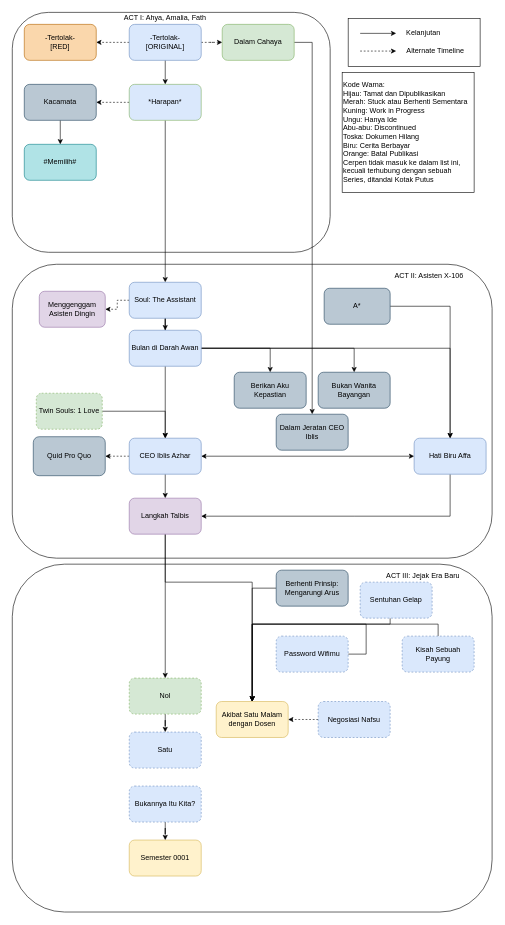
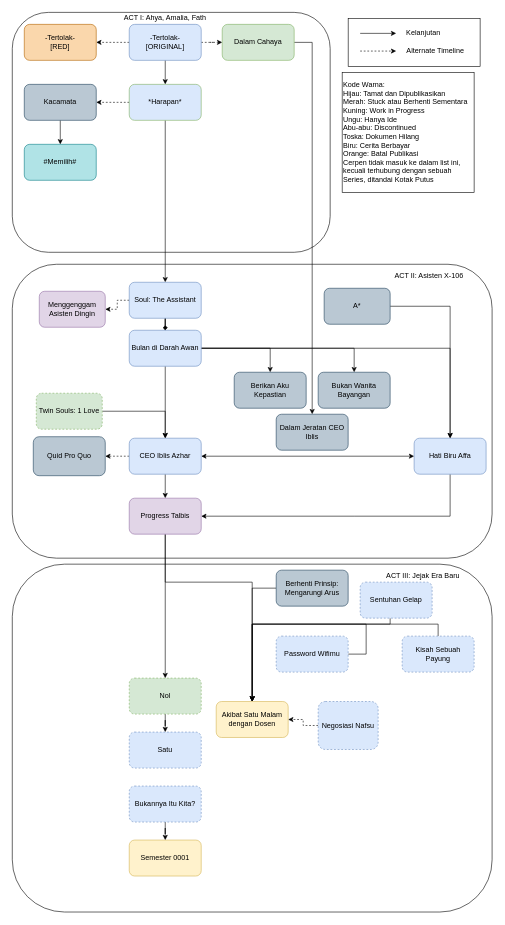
  <mxCell id="0" />
  <mxCell id="1" parent="0" />
  <mxCell id="2" value="" style="rounded=1;whiteSpace=wrap;html=1;" parent="1" vertex="1"><mxGeometry x="20" y="940" width="800" height="580" as="geometry" /></mxCell>
  <mxCell id="3" value="" style="rounded=1;whiteSpace=wrap;html=1;" parent="1" vertex="1"><mxGeometry x="20" y="440" width="800" height="490" as="geometry" /></mxCell>
  <mxCell id="4" value="" style="rounded=1;whiteSpace=wrap;html=1;" parent="1" vertex="1"><mxGeometry x="20" y="20" width="530" height="400" as="geometry" /></mxCell>
  <mxCell id="5" style="edgeStyle=orthogonalEdgeStyle;rounded=0;orthogonalLoop=1;jettySize=auto;html=1;" parent="1" source="8" target="11" edge="1"><mxGeometry relative="1" as="geometry" /></mxCell>
  <mxCell id="6" style="edgeStyle=orthogonalEdgeStyle;rounded=0;orthogonalLoop=1;jettySize=auto;html=1;dashed=1;" parent="1" source="8" target="29" edge="1"><mxGeometry relative="1" as="geometry" /></mxCell>
  <mxCell id="7" style="edgeStyle=orthogonalEdgeStyle;rounded=0;orthogonalLoop=1;jettySize=auto;html=1;dashed=1;" parent="1" source="8" target="37" edge="1"><mxGeometry relative="1" as="geometry" /></mxCell>
  <mxCell id="8" value="-Tertolak-&lt;br&gt;[ORIGINAL]" style="rounded=1;whiteSpace=wrap;html=1;fillColor=#dae8fc;strokeColor=#6c8ebf;" parent="1" vertex="1"><mxGeometry x="215" y="40" width="120" height="60" as="geometry" /></mxCell>
  <mxCell id="9" style="edgeStyle=orthogonalEdgeStyle;rounded=1;orthogonalLoop=1;jettySize=auto;html=1;endArrow=classic;endFill=1;dashed=1;" parent="1" source="11" target="33" edge="1"><mxGeometry relative="1" as="geometry" /></mxCell>
  <mxCell id="10" style="edgeStyle=orthogonalEdgeStyle;rounded=0;orthogonalLoop=1;jettySize=auto;html=1;entryX=0.5;entryY=0;entryDx=0;entryDy=0;" parent="1" source="11" target="14" edge="1"><mxGeometry relative="1" as="geometry" /></mxCell>
  <mxCell id="11" value="*Harapan*" style="rounded=1;whiteSpace=wrap;html=1;fillColor=#dae8fc;strokeColor=#82b366;" parent="1" vertex="1"><mxGeometry x="215" y="140" width="120" height="60" as="geometry" /></mxCell>
- <mxCell id="12" style="edgeStyle=orthogonalEdgeStyle;rounded=0;orthogonalLoop=1;jettySize=auto;html=1;" parent="1" source="14" target="20" edge="1"><mxGeometry relative="1" as="geometry" /></mxCell>
+ <mxCell id="12" style="edgeStyle=orthogonalEdgeStyle;rounded=0;orthogonalLoop=1;jettySize=auto;html=1;endArrow=diamond;" parent="1" source="14" target="20" edge="1"><mxGeometry relative="1" as="geometry" /></mxCell>
  <mxCell id="13" style="edgeStyle=orthogonalEdgeStyle;rounded=0;orthogonalLoop=1;jettySize=auto;html=1;dashed=1;" parent="1" source="14" target="56" edge="1"><mxGeometry relative="1" as="geometry" /></mxCell>
  <mxCell id="14" value="Soul: The Assistant" style="rounded=1;whiteSpace=wrap;html=1;fillColor=#dae8fc;strokeColor=#6c8ebf;" parent="1" vertex="1"><mxGeometry x="215" y="470" width="120" height="60" as="geometry" /></mxCell>
  <mxCell id="15" style="edgeStyle=orthogonalEdgeStyle;rounded=0;orthogonalLoop=1;jettySize=auto;html=1;" parent="1" source="20" target="26" edge="1"><mxGeometry relative="1" as="geometry" /></mxCell>
  <mxCell id="16" style="edgeStyle=orthogonalEdgeStyle;rounded=0;orthogonalLoop=1;jettySize=auto;html=1;" parent="1" source="20" target="51" edge="1"><mxGeometry relative="1" as="geometry" /></mxCell>
  <mxCell id="17" style="edgeStyle=orthogonalEdgeStyle;rounded=0;orthogonalLoop=1;jettySize=auto;html=1;" parent="1" source="20" target="55" edge="1"><mxGeometry relative="1" as="geometry" /></mxCell>
  <mxCell id="18" style="edgeStyle=orthogonalEdgeStyle;rounded=0;orthogonalLoop=1;jettySize=auto;html=1;" parent="1" source="20" target="23" edge="1"><mxGeometry relative="1" as="geometry" /></mxCell>
  <mxCell id="19" style="edgeStyle=orthogonalEdgeStyle;rounded=0;orthogonalLoop=1;jettySize=auto;html=1;exitX=1;exitY=0.5;exitDx=0;exitDy=0;" parent="1" source="29" target="57" edge="1"><mxGeometry relative="1" as="geometry"><Array as="points"><mxPoint x="520" y="70" /></Array></mxGeometry></mxCell>
  <mxCell id="20" value="Bulan di Darah Awan" style="rounded=1;whiteSpace=wrap;html=1;fillColor=#dae8fc;strokeColor=#6c8ebf;" parent="1" vertex="1"><mxGeometry x="215" y="550" width="120" height="60" as="geometry" /></mxCell>
  <mxCell id="21" value="" style="edgeStyle=orthogonalEdgeStyle;rounded=0;orthogonalLoop=1;jettySize=auto;html=1;" parent="1" source="23" target="54" edge="1"><mxGeometry relative="1" as="geometry"><Array as="points"><mxPoint x="750" y="860" /><mxPoint x="590" y="860" /></Array></mxGeometry></mxCell>
  <mxCell id="22" style="edgeStyle=orthogonalEdgeStyle;rounded=0;orthogonalLoop=1;jettySize=auto;html=1;startArrow=classic;startFill=1;" parent="1" source="23" target="26" edge="1"><mxGeometry relative="1" as="geometry" /></mxCell>
  <mxCell id="23" value="Hati Biru Affa" style="rounded=1;whiteSpace=wrap;html=1;fillColor=#dae8fc;strokeColor=#6c8ebf;" parent="1" vertex="1"><mxGeometry x="690" y="730" width="120" height="60" as="geometry" /></mxCell>
  <mxCell id="24" style="edgeStyle=orthogonalEdgeStyle;rounded=0;orthogonalLoop=1;jettySize=auto;html=1;dashed=1;" parent="1" source="26" target="35" edge="1"><mxGeometry relative="1" as="geometry" /></mxCell>
  <mxCell id="25" value="" style="edgeStyle=orthogonalEdgeStyle;rounded=0;orthogonalLoop=1;jettySize=auto;html=1;" parent="1" source="26" target="54" edge="1"><mxGeometry relative="1" as="geometry" /></mxCell>
  <mxCell id="26" value="CEO Iblis Azhar" style="rounded=1;whiteSpace=wrap;html=1;fillColor=#dae8fc;strokeColor=#6c8ebf;" parent="1" vertex="1"><mxGeometry x="215" y="730" width="120" height="60" as="geometry" /></mxCell>
  <mxCell id="27" value="" style="edgeStyle=orthogonalEdgeStyle;rounded=0;orthogonalLoop=1;jettySize=auto;html=1;" parent="1" source="28" target="36" edge="1"><mxGeometry relative="1" as="geometry" /></mxCell>
  <mxCell id="28" value="Nol" style="rounded=1;whiteSpace=wrap;html=1;fillColor=#d5e8d4;strokeColor=#82b366;dashed=1;" parent="1" vertex="1"><mxGeometry x="215" y="1130" width="120" height="60" as="geometry" /></mxCell>
  <mxCell id="29" value="Dalam Cahaya" style="rounded=1;whiteSpace=wrap;html=1;fillColor=#d5e8d4;strokeColor=#82b366;" parent="1" vertex="1"><mxGeometry x="370" y="40" width="120" height="60" as="geometry" /></mxCell>
  <mxCell id="30" style="edgeStyle=orthogonalEdgeStyle;rounded=0;orthogonalLoop=1;jettySize=auto;html=1;" parent="1" source="31" target="23" edge="1"><mxGeometry relative="1" as="geometry" /></mxCell>
  <mxCell id="31" value="A*" style="rounded=1;whiteSpace=wrap;html=1;fillColor=#bac8d3;strokeColor=#23445d;" parent="1" vertex="1"><mxGeometry x="540" y="480" width="110" height="60" as="geometry" /></mxCell>
  <mxCell id="32" value="" style="edgeStyle=orthogonalEdgeStyle;rounded=0;orthogonalLoop=1;jettySize=auto;html=1;" parent="1" source="33" target="46" edge="1"><mxGeometry relative="1" as="geometry" /></mxCell>
  <mxCell id="33" value="Kacamata" style="rounded=1;whiteSpace=wrap;html=1;fillColor=#bac8d3;strokeColor=#23445d;" parent="1" vertex="1"><mxGeometry x="40" y="140" width="120" height="60" as="geometry" /></mxCell>
  <mxCell id="34" value="Semester 0001" style="rounded=1;whiteSpace=wrap;html=1;fillColor=#fff2cc;strokeColor=#d6b656;" parent="1" vertex="1"><mxGeometry x="215" y="1400" width="120" height="60" as="geometry" /></mxCell>
  <mxCell id="35" value="Quid Pro Quo" style="rounded=1;whiteSpace=wrap;html=1;fillColor=#bac8d3;strokeColor=#23445d;" parent="1" vertex="1"><mxGeometry x="55" y="727.5" width="120" height="65" as="geometry" /></mxCell>
  <mxCell id="36" value="Satu" style="rounded=1;whiteSpace=wrap;html=1;fillColor=#dae8fc;strokeColor=#6c8ebf;dashed=1;" parent="1" vertex="1"><mxGeometry x="215" y="1220" width="120" height="60" as="geometry" /></mxCell>
  <mxCell id="37" value="-Tertolak-&lt;br&gt;[RED]" style="rounded=1;whiteSpace=wrap;html=1;fillColor=#fad7ac;strokeColor=#b46504;" parent="1" vertex="1"><mxGeometry x="40" y="40" width="120" height="60" as="geometry" /></mxCell>
  <mxCell id="38" value="" style="group" parent="1" vertex="1" connectable="0"><mxGeometry x="580" y="30" width="220" height="80" as="geometry" /></mxCell>
  <mxCell id="39" value="" style="rounded=0;whiteSpace=wrap;html=1;" parent="38" vertex="1"><mxGeometry width="220" height="80" as="geometry" /></mxCell>
  <mxCell id="40" value="Alternate Timeline" style="text;html=1;align=center;verticalAlign=middle;resizable=0;points=[];autosize=1;" parent="38" vertex="1"><mxGeometry x="90" y="45" width="110" height="20" as="geometry" /></mxCell>
  <mxCell id="41" value="" style="endArrow=classic;html=1;" parent="38" edge="1"><mxGeometry width="50" height="50" relative="1" as="geometry"><mxPoint x="20" y="25" as="sourcePoint" /><mxPoint x="80" y="25" as="targetPoint" /></mxGeometry></mxCell>
  <mxCell id="42" value="Kelanjutan" style="text;html=1;align=center;verticalAlign=middle;resizable=0;points=[];autosize=1;" parent="38" vertex="1"><mxGeometry x="90" y="15" width="70" height="20" as="geometry" /></mxCell>
  <mxCell id="43" value="" style="endArrow=classic;html=1;dashed=1;" parent="38" edge="1"><mxGeometry width="50" height="50" relative="1" as="geometry"><mxPoint x="20" y="54.5" as="sourcePoint" /><mxPoint x="80" y="54.5" as="targetPoint" /></mxGeometry></mxCell>
  <mxCell id="44" style="edgeStyle=orthogonalEdgeStyle;rounded=0;orthogonalLoop=1;jettySize=auto;html=1;" parent="1" source="45" target="26" edge="1"><mxGeometry relative="1" as="geometry" /></mxCell>
  <mxCell id="45" value="Twin Souls: 1 Love" style="rounded=1;whiteSpace=wrap;html=1;fillColor=#d5e8d4;strokeColor=#82b366;dashed=1;" parent="1" vertex="1"><mxGeometry x="60" y="655" width="110" height="60" as="geometry" /></mxCell>
  <mxCell id="46" value="#Memilih#" style="rounded=1;whiteSpace=wrap;html=1;fillColor=#b0e3e6;strokeColor=#0e8088;" parent="1" vertex="1"><mxGeometry x="40" y="240" width="120" height="60" as="geometry" /></mxCell>
  <mxCell id="47" value="Kode Warna:&lt;br&gt;Hijau: Tamat dan Dipublikasikan&lt;br&gt;Merah: Stuck atau Berhenti Sementara&lt;br&gt;Kuning: Work in Progress&lt;br&gt;Ungu: Hanya Ide&lt;br&gt;Abu-abu: Discontinued&lt;br&gt;Toska: Dokumen Hilang&lt;br&gt;Biru: Cerita Berbayar&lt;br&gt;Orange: Batal Publikasi&lt;br&gt;Cerpen tidak masuk ke dalam list ini, kecuali terhubung dengan sebuah Series, ditandai Kotak Putus" style="rounded=0;whiteSpace=wrap;html=1;align=left;" parent="1" vertex="1"><mxGeometry x="570" y="120" width="220" height="200" as="geometry" /></mxCell>
  <mxCell id="48" value="ACT I: Ahya, Amalia, Fath" style="text;html=1;strokeColor=none;fillColor=none;align=center;verticalAlign=middle;whiteSpace=wrap;rounded=0;" parent="1" vertex="1"><mxGeometry x="195" y="20" width="160" height="20" as="geometry" /></mxCell>
  <mxCell id="49" value="ACT II: Asisten X-106" style="text;html=1;strokeColor=none;fillColor=none;align=center;verticalAlign=middle;whiteSpace=wrap;rounded=0;" parent="1" vertex="1"><mxGeometry x="650" y="450" width="130" height="20" as="geometry" /></mxCell>
  <mxCell id="50" value="ACT III: Jejak Era Baru" style="text;html=1;strokeColor=none;fillColor=none;align=center;verticalAlign=middle;whiteSpace=wrap;rounded=0;" parent="1" vertex="1"><mxGeometry x="620" y="950" width="170" height="20" as="geometry" /></mxCell>
  <mxCell id="51" value="Berikan Aku Kepastian&lt;span style=&quot;color: rgba(0 , 0 , 0 , 0) ; font-family: monospace ; font-size: 0px&quot;&gt;%3CmxGraphModel%3E%3Croot%3E%3CmxCell%20id%3D%220%22%2F%3E%3CmxCell%20id%3D%221%22%20parent%3D%220%22%2F%3E%3CmxCell%20id%3D%222%22%20value%3D%22Apa%20Kebohongan%20Bisa%20Menjadi%20Kebenaran%3F%22%20style%3D%22rounded%3D1%3BwhiteSpace%3Dwrap%3Bhtml%3D1%3BfillColor%3D%23e1d5e7%3BstrokeColor%3D%239673a6%3B%22%20vertex%3D%221%22%20parent%3D%221%22%3E%3CmxGeometry%20x%3D%22215%22%20y%3D%22820%22%20width%3D%22120%22%20height%3D%2260%22%20as%3D%22geometry%22%2F%3E%3C%2FmxCell%3E%3C%2Froot%3E%3C%2FmxGraphModel%3E&lt;/span&gt;" style="rounded=1;whiteSpace=wrap;html=1;fillColor=#bac8d3;strokeColor=#23445d;" parent="1" vertex="1"><mxGeometry x="390" y="620" width="120" height="60" as="geometry" /></mxCell>
  <mxCell id="52" value="" style="edgeStyle=orthogonalEdgeStyle;rounded=0;orthogonalLoop=1;jettySize=auto;html=1;entryX=0.5;entryY=0;entryDx=0;entryDy=0;" parent="1" source="54" target="28" edge="1"><mxGeometry relative="1" as="geometry" /></mxCell>
  <mxCell id="53" style="edgeStyle=orthogonalEdgeStyle;rounded=0;orthogonalLoop=1;jettySize=auto;html=1;" parent="1" source="54" target="58" edge="1"><mxGeometry relative="1" as="geometry"><Array as="points"><mxPoint x="275" y="970" /><mxPoint x="420" y="970" /></Array></mxGeometry></mxCell>
- <mxCell id="54" value="Langkah Talbis" style="rounded=1;whiteSpace=wrap;html=1;fillColor=#e1d5e7;strokeColor=#9673a6;" parent="1" vertex="1"><mxGeometry x="215" y="830" width="120" height="60" as="geometry" /></mxCell>
+ <mxCell id="54" value="Progress Talbis" style="rounded=1;whiteSpace=wrap;html=1;fillColor=#e1d5e7;strokeColor=#9673a6;" parent="1" vertex="1"><mxGeometry x="215" y="830" width="120" height="60" as="geometry" /></mxCell>
  <mxCell id="55" value="Bukan Wanita Bayangan" style="rounded=1;whiteSpace=wrap;html=1;fillColor=#bac8d3;strokeColor=#23445d;" parent="1" vertex="1"><mxGeometry x="530" y="620" width="120" height="60" as="geometry" /></mxCell>
  <mxCell id="56" value="Menggenggam Asisten Dingin" style="rounded=1;whiteSpace=wrap;html=1;fillColor=#e1d5e7;strokeColor=#9673a6;" parent="1" vertex="1"><mxGeometry x="65" y="485" width="110" height="60" as="geometry" /></mxCell>
  <mxCell id="57" value="Dalam Jeratan CEO Iblis" style="rounded=1;whiteSpace=wrap;html=1;fillColor=#bac8d3;strokeColor=#23445d;" parent="1" vertex="1"><mxGeometry x="460" y="690" width="120" height="60" as="geometry" /></mxCell>
  <mxCell id="58" value="Akibat Satu Malam dengan Dosen" style="rounded=1;whiteSpace=wrap;html=1;fillColor=#fff2cc;strokeColor=#d6b656;" parent="1" vertex="1"><mxGeometry x="360" y="1169" width="120" height="60" as="geometry" /></mxCell>
  <mxCell id="59" style="edgeStyle=orthogonalEdgeStyle;rounded=0;orthogonalLoop=1;jettySize=auto;html=1;" parent="1" source="60" target="58" edge="1"><mxGeometry relative="1" as="geometry"><Array as="points"><mxPoint x="420" y="980" /></Array></mxGeometry></mxCell>
  <mxCell id="60" value="Berhenti Prinsip: Mengarungi Arus" style="rounded=1;whiteSpace=wrap;html=1;fillColor=#bac8d3;strokeColor=#23445d;" parent="1" vertex="1"><mxGeometry x="460" y="950" width="120" height="60" as="geometry" /></mxCell>
  <mxCell id="61" style="edgeStyle=orthogonalEdgeStyle;rounded=0;orthogonalLoop=1;jettySize=auto;html=1;" parent="1" source="62" target="58" edge="1"><mxGeometry relative="1" as="geometry"><Array as="points"><mxPoint x="610" y="1090" /><mxPoint x="610" y="1040" /><mxPoint x="420" y="1040" /></Array></mxGeometry></mxCell>
  <mxCell id="62" value="Password Wifimu" style="rounded=1;whiteSpace=wrap;html=1;fillColor=#dae8fc;strokeColor=#6c8ebf;dashed=1;" parent="1" vertex="1"><mxGeometry x="460" y="1060" width="120" height="60" as="geometry" /></mxCell>
  <mxCell id="63" style="edgeStyle=orthogonalEdgeStyle;rounded=0;orthogonalLoop=1;jettySize=auto;html=1;" parent="1" source="64" target="58" edge="1"><mxGeometry relative="1" as="geometry"><Array as="points"><mxPoint x="650" y="1040" /><mxPoint x="420" y="1040" /></Array></mxGeometry></mxCell>
  <mxCell id="64" value="Sentuhan Gelap" style="rounded=1;whiteSpace=wrap;html=1;fillColor=#dae8fc;strokeColor=#6c8ebf;dashed=1;" parent="1" vertex="1"><mxGeometry x="600" y="970" width="120" height="60" as="geometry" /></mxCell>
  <mxCell id="65" value="" style="edgeStyle=orthogonalEdgeStyle;rounded=0;orthogonalLoop=1;jettySize=auto;html=1;" parent="1" source="66" target="34" edge="1"><mxGeometry relative="1" as="geometry" /></mxCell>
  <mxCell id="66" value="Bukannya Itu Kita?" style="rounded=1;whiteSpace=wrap;html=1;fillColor=#dae8fc;strokeColor=#6c8ebf;dashed=1;" parent="1" vertex="1"><mxGeometry x="215" y="1310" width="120" height="60" as="geometry" /></mxCell>
  <mxCell id="67" style="edgeStyle=orthogonalEdgeStyle;rounded=0;orthogonalLoop=1;jettySize=auto;html=1;entryX=0.5;entryY=0;entryDx=0;entryDy=0;" parent="1" source="68" target="58" edge="1"><mxGeometry relative="1" as="geometry"><Array as="points"><mxPoint x="730" y="1040" /><mxPoint x="420" y="1040" /></Array></mxGeometry></mxCell>
  <mxCell id="68" value="Kisah Sebuah Payung" style="rounded=1;whiteSpace=wrap;html=1;fillColor=#dae8fc;strokeColor=#6c8ebf;dashed=1;" parent="1" vertex="1"><mxGeometry x="670" y="1060" width="120" height="60" as="geometry" /></mxCell>
  <mxCell id="69" value="" style="edgeStyle=orthogonalEdgeStyle;rounded=0;orthogonalLoop=1;jettySize=auto;html=1;dashed=1;" parent="1" source="70" target="58" edge="1"><mxGeometry relative="1" as="geometry" /></mxCell>
- <mxCell id="70" value="Negosiasi Nafsu" style="rounded=1;whiteSpace=wrap;html=1;fillColor=#dae8fc;strokeColor=#6c8ebf;dashed=1;" parent="1" vertex="1"><mxGeometry x="530" y="1169" width="120" height="60" as="geometry" /></mxCell>
+ <mxCell id="70" value="Negosiasi Nafsu" style="rounded=1;whiteSpace=wrap;html=1;fillColor=#dae8fc;strokeColor=#6c8ebf;dashed=1;" parent="1" vertex="1"><mxGeometry x="530" y="1169" width="100" height="80" as="geometry" /></mxCell>
